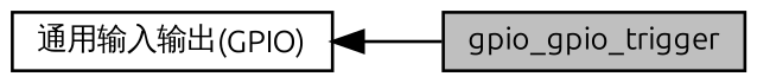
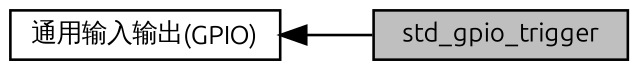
  digraph {
    rankdir=LR
    fontname=Ubuntu
    node [color=black fontname=Ubuntu fontsize=10 shape=box style=filled]
    n1 [fillcolor=white height=0.2 label="通用输入输出(GPIO)" width=0.4]
-   n2 [fillcolor=grey75 fontcolor=black height=0.2 label=gpio_gpio_trigger width=0.4]
+   n2 [fillcolor=grey75 fontcolor=black height=0.2 label=std_gpio_trigger width=0.4]
    n1 -> n2 [dir=back fontname=Ubuntu fontsize=10 labelfontname="黑体" labelfontsize=10 shape=plaintext style=solid]
  }
